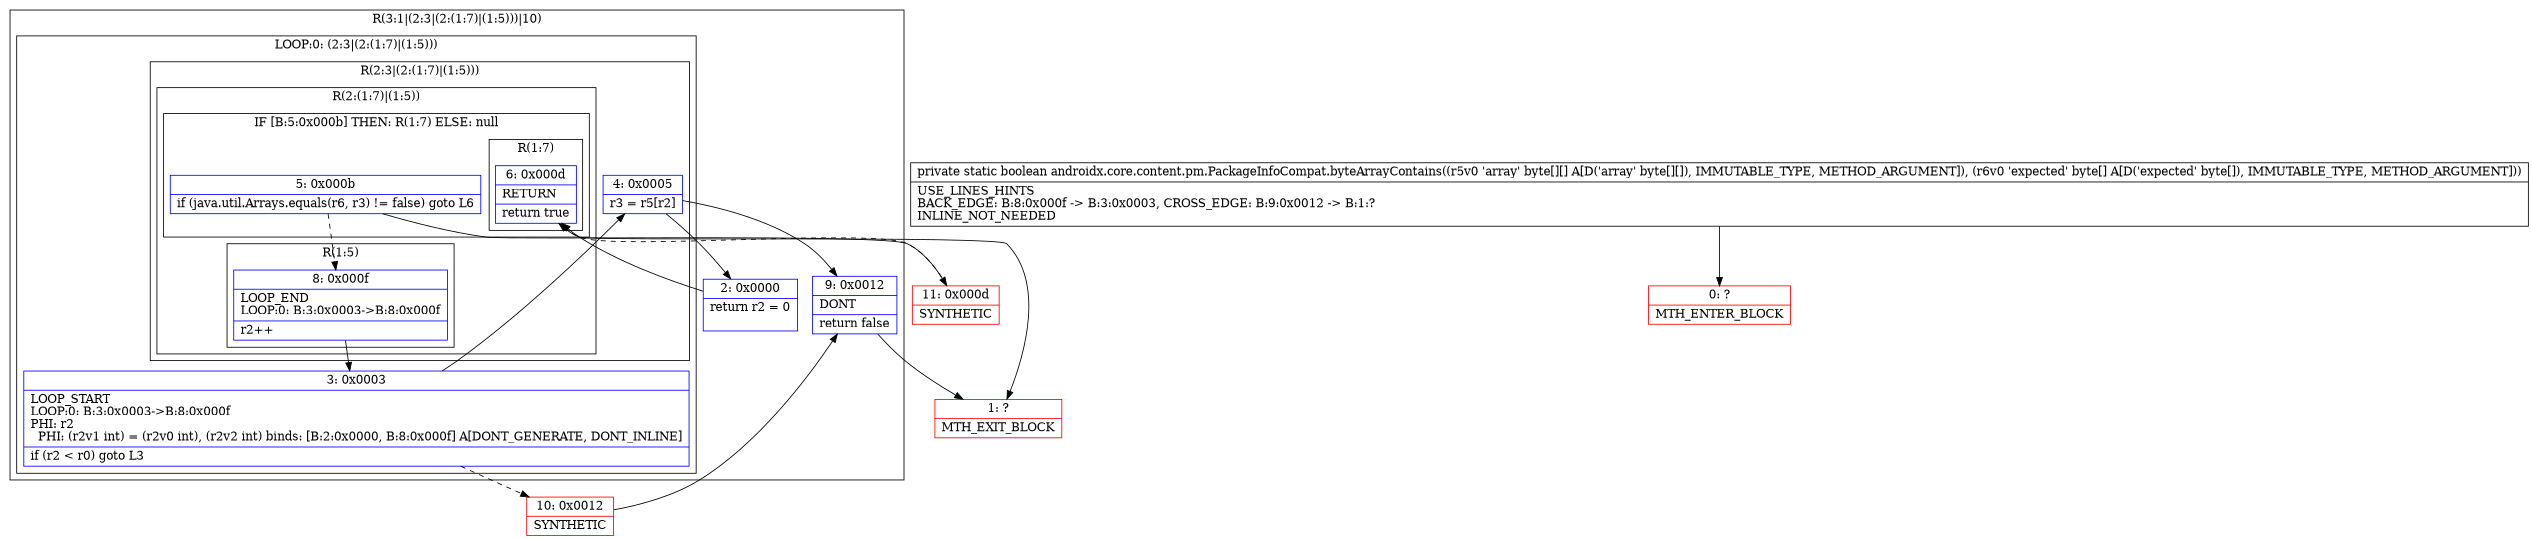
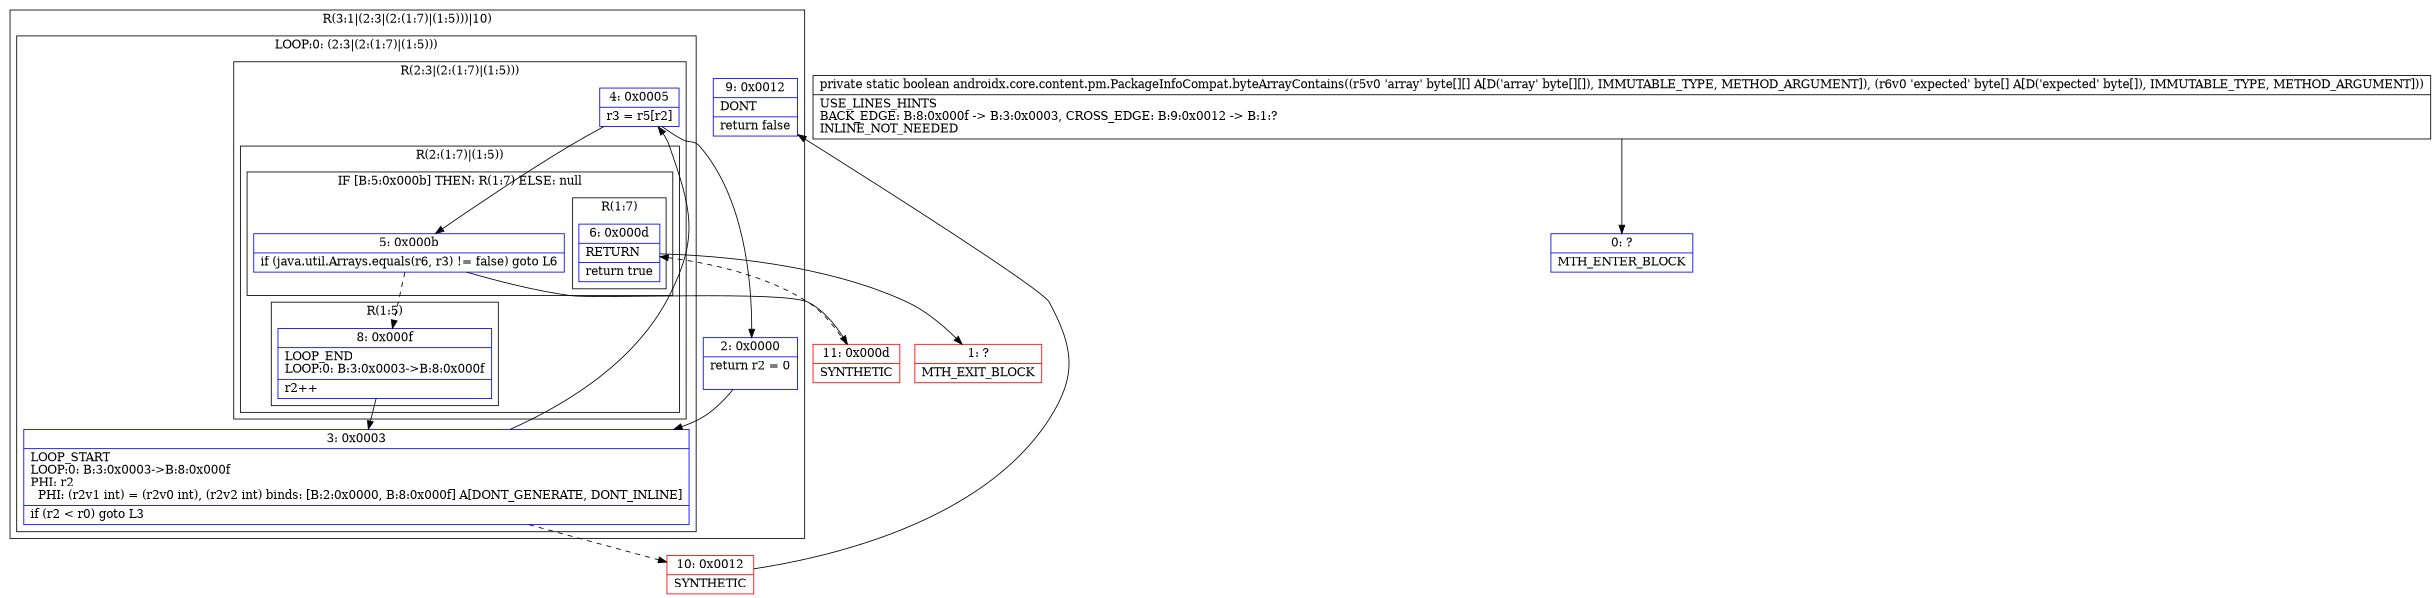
  digraph {
    node [color=blue shape=record]
    n1 [label="{6\:\ 0x000d|RETURN\l|return true\l}"]
    n2 [label="{5\:\ 0x000b|if (java.util.Arrays.equals(r6, r3) != false) goto L6\l}"]
    n3 [label="{8\:\ 0x000f|LOOP_END\lLOOP:0: B:3:0x0003\-\>B:8:0x000f\l|r2++\l}"]
    n4 [label="{4\:\ 0x0005|r3 = r5[r2]\l}"]
    n5 [label="{3\:\ 0x0003|LOOP_START\lLOOP:0: B:3:0x0003\-\>B:8:0x000f\lPHI: r2 \l  PHI: (r2v1 int) = (r2v0 int), (r2v2 int) binds: [B:2:0x0000, B:8:0x000f] A[DONT_GENERATE, DONT_INLINE]\l|if (r2 \< r0) goto L3\l}"]
    n6 [label="{2\:\ 0x0000|return r2 = 0\l\l}"]
    n7 [label="{9\:\ 0x0012|DONT\l|return false\l}"]
    n8 [color=red label="{1\:\ ?|MTH_EXIT_BLOCK\l}"]
    n9 [color=red label="{11\:\ 0x000d|SYNTHETIC\l}"]
    n10 [color=red label="{10\:\ 0x0012|SYNTHETIC\l}"]
-   n11 [color=red label="{0\:\ ?|MTH_ENTER_BLOCK\l}"]
+   n11 [label="{0\:\ ?|MTH_ENTER_BLOCK\l}"]
    n12 [label="{private static boolean androidx.core.content.pm.PackageInfoCompat.byteArrayContains((r5v0 'array' byte[][] A[D('array' byte[][]), IMMUTABLE_TYPE, METHOD_ARGUMENT]), (r6v0 'expected' byte[] A[D('expected' byte[]), IMMUTABLE_TYPE, METHOD_ARGUMENT]))  | USE_LINES_HINTS\lBACK_EDGE: B:8:0x000f \-\> B:3:0x0003, CROSS_EDGE: B:9:0x0012 \-\> B:1:?\lINLINE_NOT_NEEDED\l}" color=""]
    subgraph cluster_1 {
      label="R(3:1|(2:3|(2:(1:7)|(1:5)))|10)"
      n6
      n7
      subgraph cluster_2 {
        label="LOOP:0: (2:3|(2:(1:7)|(1:5)))"
        n5
        subgraph cluster_3 {
          label="R(2:3|(2:(1:7)|(1:5)))"
          n4
          subgraph cluster_4 {
            label="R(2:(1:7)|(1:5))"
            subgraph cluster_5 {
              label="IF [B:5:0x000b] THEN: R(1:7) ELSE: null"
              n2
              subgraph cluster_6 {
                label="R(1:7)"
                n1
              }
            }
            subgraph cluster_7 {
              label="R(1:5)"
              n3
            }
          }
        }
      }
    }
    n1 -> n8
    n2 -> n3 [style=dashed]
    n2 -> n9
    n3 -> n5
-   n4 -> n7
+   n4 -> n2
    n4 -> n6
    n5 -> n4
    n5 -> n10 [style=dashed]
-   n6 -> n1
-   n7 -> n8
+   n6 -> n5
    n9 -> n1 [style=dashed]
    n10 -> n7
    n12 -> n11
  }
